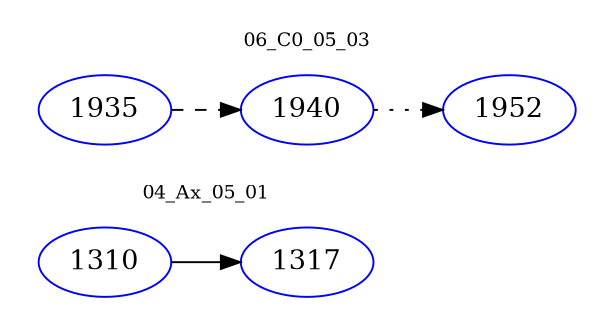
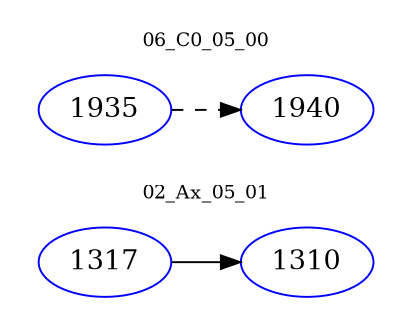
  digraph {
    rankdir=LR
    node [color=blue]
    edge [color=black]
    n1 [label=1317]
    n2 [label=1310]
    n3 [label=1940]
    n4 [label=1935]
-   n5 [label=1952]
    subgraph cluster_1 {
      color=white
      fontsize=10
-     label="04_Ax_05_01"
+     label="02_Ax_05_01"
      n1
      n2
    }
    subgraph cluster_2 {
      color=white
      fontsize=10
-     label="06_C0_05_03"
+     label="06_C0_05_00"
      n3
      n4
-     n5
    }
-   n2 -> n1 [style=solid]
-   n3 -> n5 [style=dotted]
+   n1 -> n2 [style=solid]
    n4 -> n3 [style=dashed]
  }
